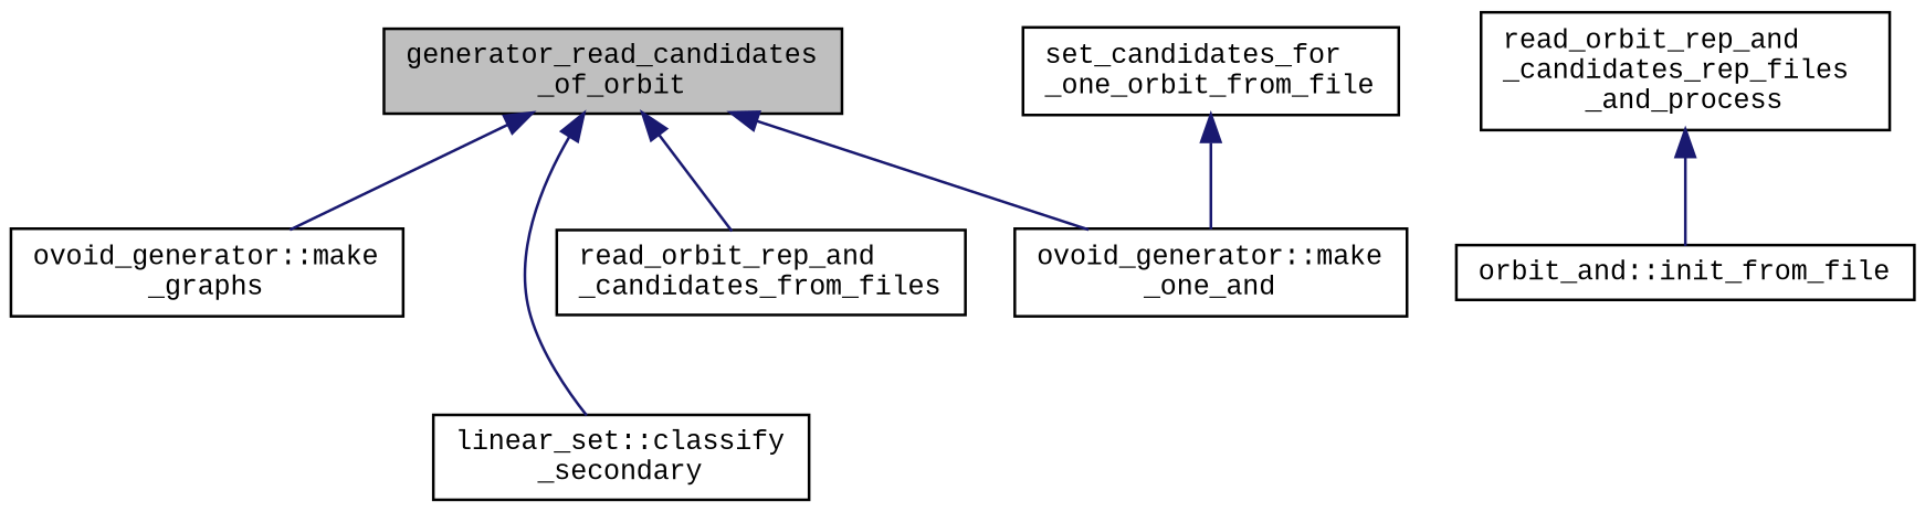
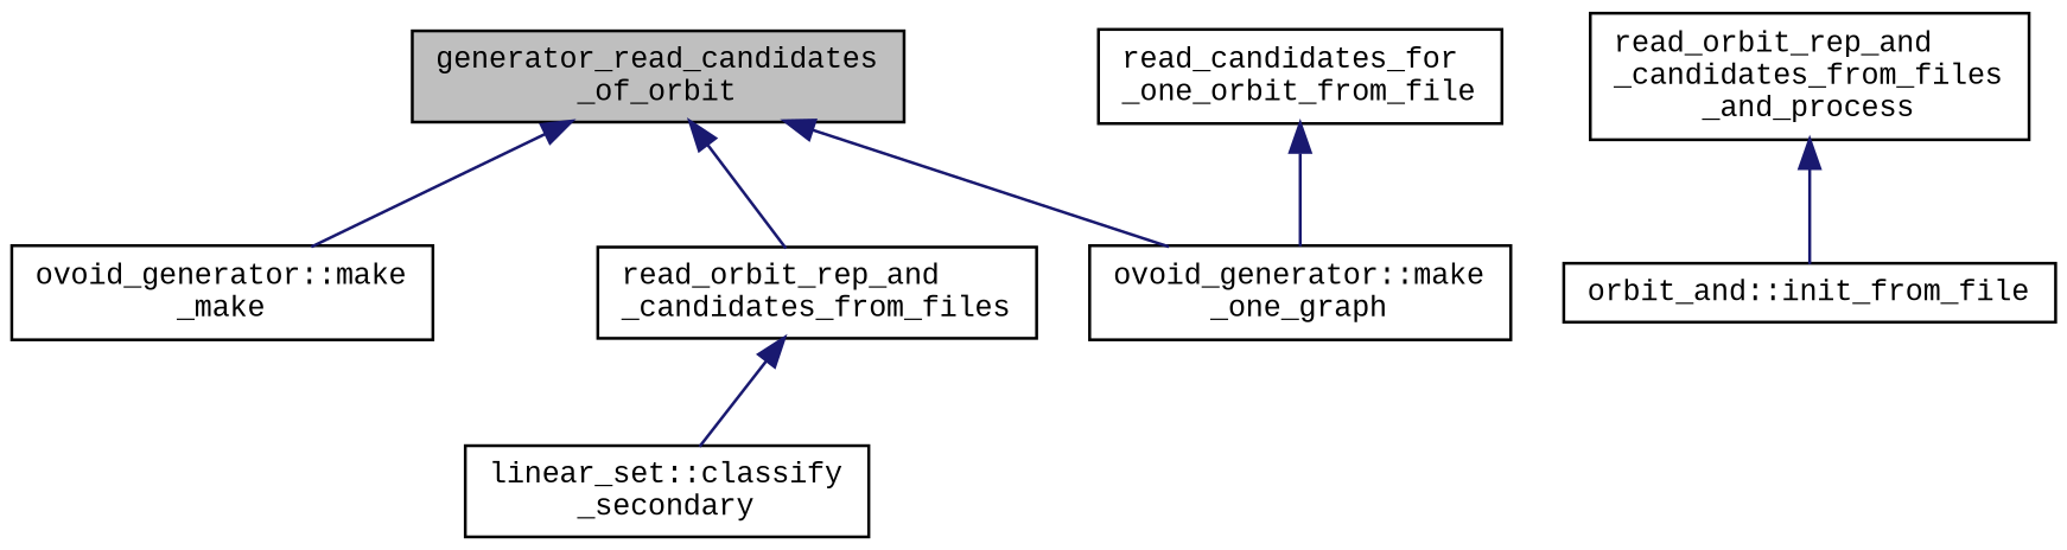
  digraph {
    fontname="Liberation Mono"
    rankdir=TB
    node [color=black fillcolor=white fontname="Liberation Mono" fontsize=10 shape=record style=filled]
    edge [color=midnightblue dir=back fontname="Liberation Mono" fontsize=10 labelfontname=Helvetica labelfontsize=10 style=solid]
    n1 [fillcolor=grey75 fontcolor=black height=0.2 label="generator_read_candidates\l_of_orbit" width=0.4]
-   n2 [height=0.2 label="ovoid_generator::make\l_graphs" width=0.4]
+   n2 [height=0.2 label="ovoid_generator::make\l_make" width=0.4]
    n3 [height=0.2 label="linear_set::classify\l_secondary" width=0.4]
    n4 [height=0.2 label="read_orbit_rep_and\l_candidates_from_files" width=0.4]
-   n5 [height=0.2 label="ovoid_generator::make\l_one_and" width=0.4]
-   n6 [height=0.2 label="set_candidates_for\l_one_orbit_from_file" width=0.4]
-   n7 [height=0.2 label="read_orbit_rep_and\l_candidates_rep_files\l_and_process" width=0.4]
+   n5 [height=0.2 label="ovoid_generator::make\l_one_graph" width=0.4]
+   n6 [height=0.2 label="read_candidates_for\l_one_orbit_from_file" width=0.4]
+   n7 [height=0.2 label="read_orbit_rep_and\l_candidates_from_files\l_and_process" width=0.4]
    n8 [height=0.2 label="orbit_and::init_from_file" width=0.4]
    n1 -> n2
-   n1 -> n3
+   n4 -> n3
    n1 -> n4
    n1 -> n5
    n6 -> n5
    n7 -> n8
  }
